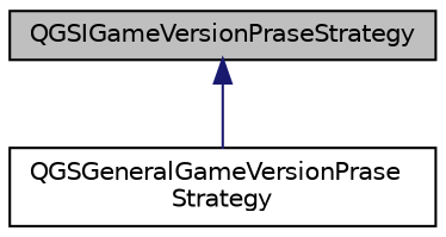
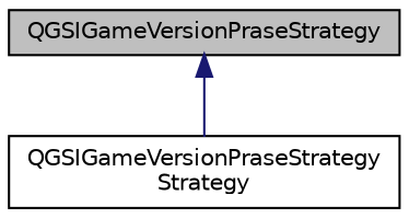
  digraph {
    node [color=black fontname=Helvetica fontsize=10 shape=record style=filled]
    n1 [fillcolor=grey75 fontcolor=black height=0.2 label=QGSIGameVersionPraseStrategy width=0.4]
-   n2 [fillcolor=white height=0.2 label="QGSGeneralGameVersionPrase\lStrategy" width=0.4]
+   n2 [fillcolor=white height=0.2 label="QGSIGameVersionPraseStrategy\lStrategy" width=0.4]
    n1 -> n2 [color=midnightblue dir=back fontname=Helvetica fontsize=10 labelfontname=Helvetica labelfontsize=10 style=solid]
  }
